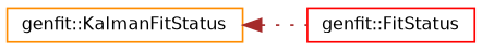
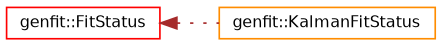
  digraph {
    rankdir=LR
    node [fillcolor=white fontname=Helvetica fontsize=10 shape=record style=filled]
    n1 [color=red height=0.2 label="genfit::FitStatus" width=0.4]
    n2 [color=darkorange height=0.2 label="genfit::KalmanFitStatus" width=0.4]
-   n2 -> n1 [color=brown dir=back fontname=Helvetica fontsize=10 labelfontname=Helvetica labelfontsize=10 style=dotted]
+   n1 -> n2 [color=brown dir=back fontname=Helvetica fontsize=10 labelfontname=Helvetica labelfontsize=10 style=dotted]
  }
